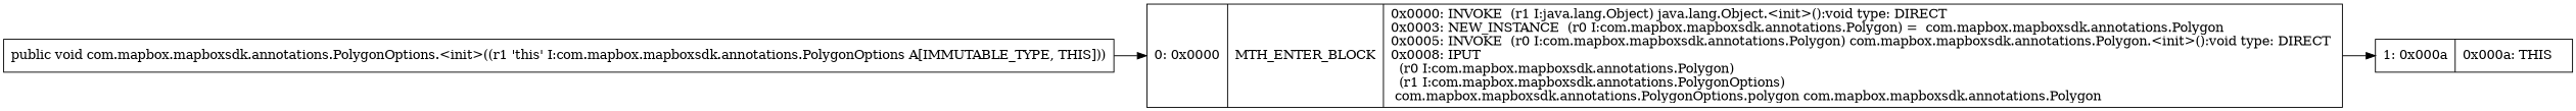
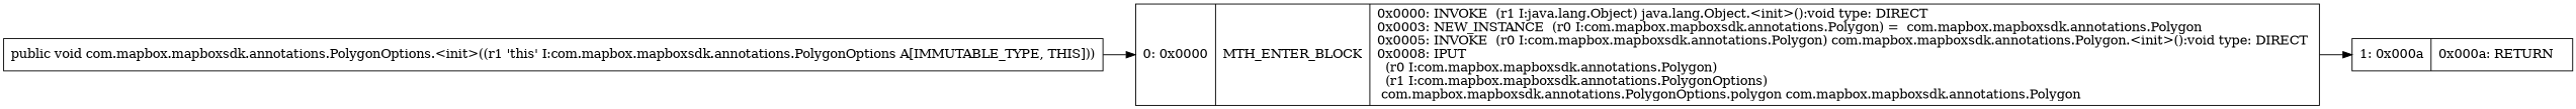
  digraph {
    rankdir=LR
    node [shape=record]
    n1 [label="{0\:\ 0x0000|MTH_ENTER_BLOCK\l|0x0000: INVOKE  (r1 I:java.lang.Object) java.lang.Object.\<init\>():void type: DIRECT \l0x0003: NEW_INSTANCE  (r0 I:com.mapbox.mapboxsdk.annotations.Polygon) =  com.mapbox.mapboxsdk.annotations.Polygon \l0x0005: INVOKE  (r0 I:com.mapbox.mapboxsdk.annotations.Polygon) com.mapbox.mapboxsdk.annotations.Polygon.\<init\>():void type: DIRECT \l0x0008: IPUT  \l  (r0 I:com.mapbox.mapboxsdk.annotations.Polygon)\l  (r1 I:com.mapbox.mapboxsdk.annotations.PolygonOptions)\l com.mapbox.mapboxsdk.annotations.PolygonOptions.polygon com.mapbox.mapboxsdk.annotations.Polygon \l}"]
-   n2 [label="{1\:\ 0x000a|0x000a: THIS   \l}"]
+   n2 [label="{1\:\ 0x000a|0x000a: RETURN   \l}"]
    n3 [label="{public void com.mapbox.mapboxsdk.annotations.PolygonOptions.\<init\>((r1 'this' I:com.mapbox.mapboxsdk.annotations.PolygonOptions A[IMMUTABLE_TYPE, THIS])) }"]
    n1 -> n2
    n3 -> n1
  }
